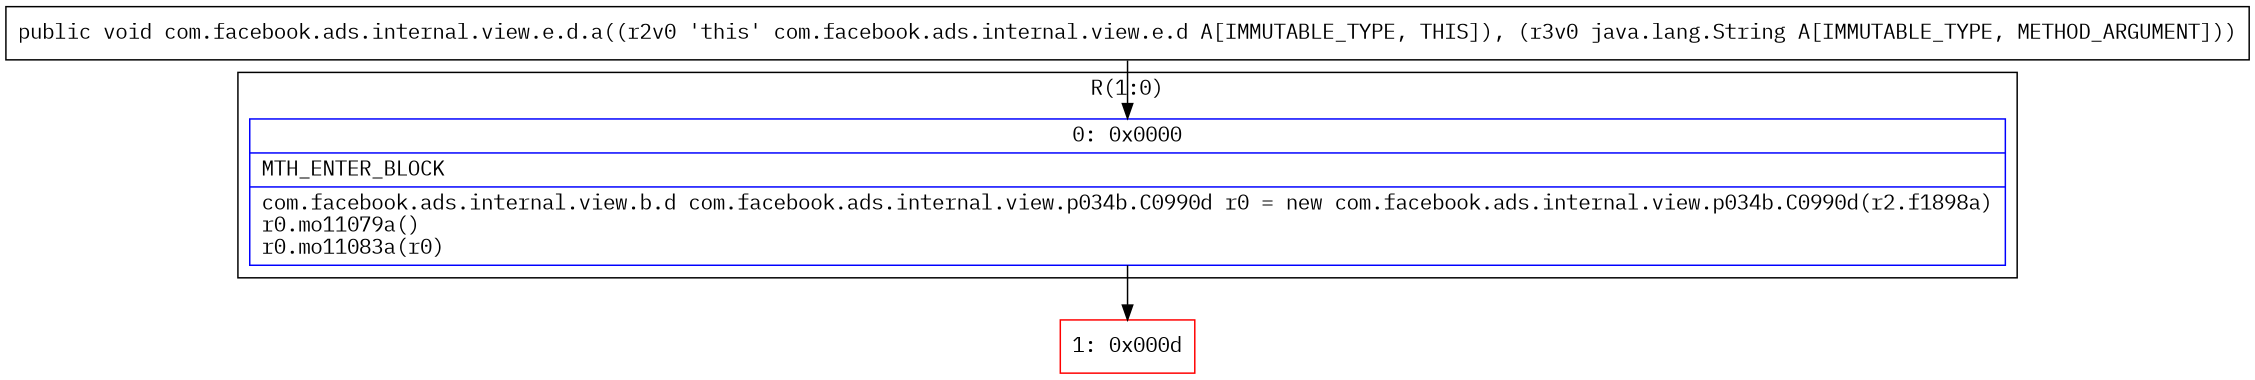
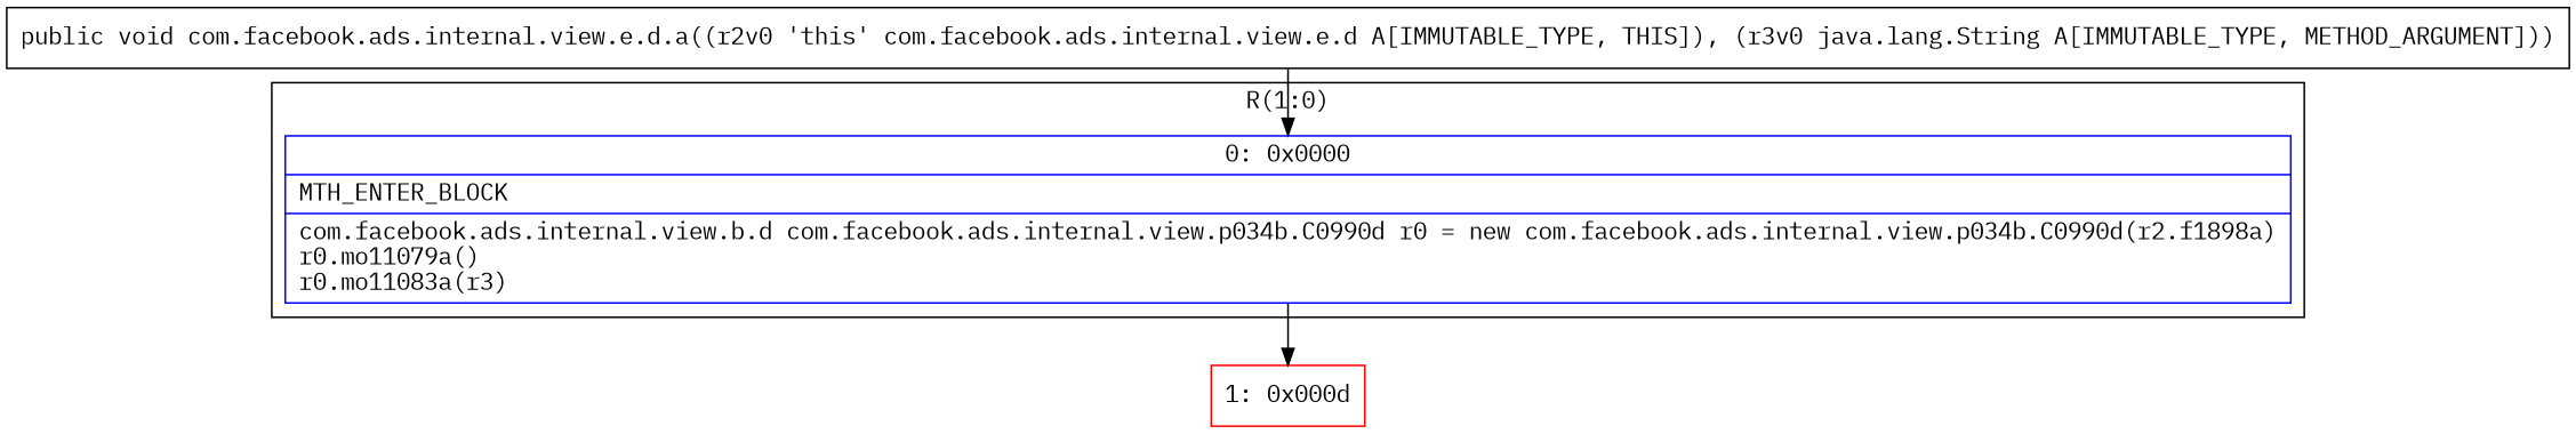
  digraph {
    fontname="IBM Plex Mono"
    node [shape=record fontname="IBM Plex Mono"]
    edge [fontname="IBM Plex Mono"]
-   n1 [color=blue label="{0\:\ 0x0000|MTH_ENTER_BLOCK\l|com.facebook.ads.internal.view.b.d com.facebook.ads.internal.view.p034b.C0990d r0 = new com.facebook.ads.internal.view.p034b.C0990d(r2.f1898a)\lr0.mo11079a()\lr0.mo11083a(r0)\l}"]
+   n1 [color=blue label="{0\:\ 0x0000|MTH_ENTER_BLOCK\l|com.facebook.ads.internal.view.b.d com.facebook.ads.internal.view.p034b.C0990d r0 = new com.facebook.ads.internal.view.p034b.C0990d(r2.f1898a)\lr0.mo11079a()\lr0.mo11083a(r3)\l}"]
    n2 [color=red label="{1\:\ 0x000d}"]
    n3 [label="{public void com.facebook.ads.internal.view.e.d.a((r2v0 'this' com.facebook.ads.internal.view.e.d A[IMMUTABLE_TYPE, THIS]), (r3v0 java.lang.String A[IMMUTABLE_TYPE, METHOD_ARGUMENT])) }"]
    subgraph cluster_1 {
      label="R(1:0)"
      n1
    }
    n1 -> n2
    n3 -> n1
  }
